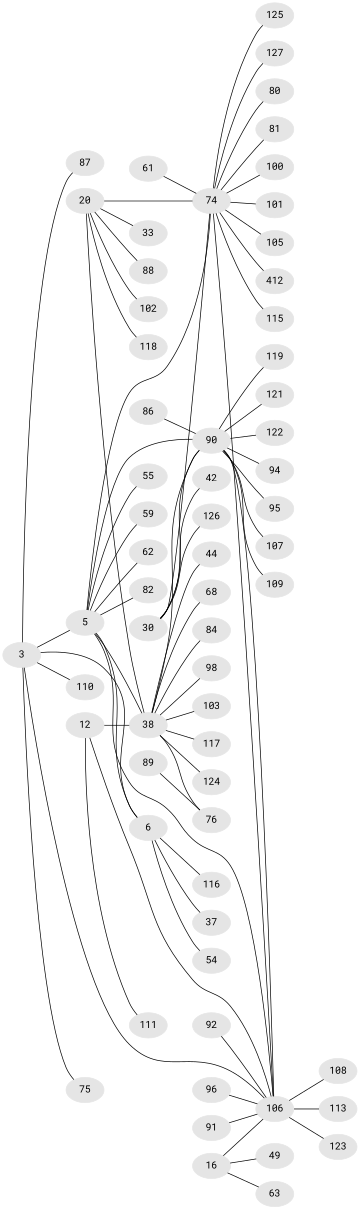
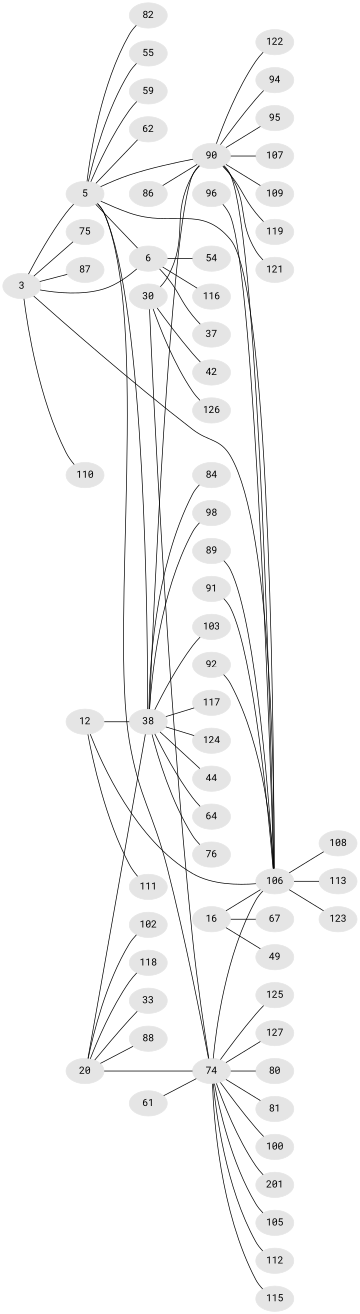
  graph {
    fontname="Roboto Mono"
    rankdir=LR
    node [color=gray90 fontname="Roboto Mono" style=filled]
    edge [fontname="Roboto Mono"]
    3 [super="+2"]
    5 [super="+4"]
    6 [super="+1"]
    75
    87
    106 [super="+41+99+43+64+66+71+73+77"]
    110 [super="+97"]
    38 [super="+34"]
    55
    59
    62 [super="+51"]
    74 [super="+24+35+56"]
    82
    90 [super="+50+72+78+79"]
    54
    116
    37
    108
    113
    123
    44
-   68
+   68 [label=64]
    76
    84 [super="+47"]
    98
    103
    117
    124 [super="+114"]
    80
    81
    100
-   101 [super="+52"]
+   101 [super="+52" label=201]
    105 [super="+40+83"]
-   112 [label=412]
+   112
    115
    125
    127
    94
    95
    107
    109
    119 [super="+104"]
    121 [super="+85"]
    122 [super="+120"]
    12 [super="+11"]
    111 [super="+45"]
    16 [super="+15"]
    49
-   67 [super="+36" label=63]
+   67 [super="+36"]
    20 [super="+19"]
    33
    88
    102
    118
    30 [super="+25"]
    42
    126
    61 [super="+60"]
    86
    89
    91
    92
    96
    3 -- 5 [weight=4]
    3 -- 6 [weight=4]
    3 -- 75
    3 -- 87
    3 -- 106
    3 -- 110
    5 -- 6 [weight=4]
    5 -- 106
    5 -- 38 [weight=2]
    5 -- 55
    5 -- 59
    5 -- 62
    5 -- 74
    5 -- 82
    5 -- 90 [weight=2]
    6 -- 54
    6 -- 116
    6 -- 37
    106 -- 108
    106 -- 113
    106 -- 123
    38 -- 90
    38 -- 44
    38 -- 68
    38 -- 76
    38 -- 84
    38 -- 98
    38 -- 103
    38 -- 117
    38 -- 124
    74 -- 106 [weight=3]
    74 -- 80
    74 -- 81
    74 -- 100
    74 -- 101
    74 -- 105
    74 -- 112
    74 -- 115
    74 -- 125
    74 -- 127
    90 -- 106
    90 -- 94
    90 -- 95
    90 -- 107
    90 -- 109
    90 -- 119
    90 -- 121
    90 -- 122
    12 -- 106
    12 -- 38 [weight=8]
    12 -- 111
    16 -- 106 [weight=8]
    16 -- 49
    16 -- 67
    20 -- 38
    20 -- 74 [weight=8]
    20 -- 33
    20 -- 88
    20 -- 102
    20 -- 118
    30 -- 74
    30 -- 90 [weight=8]
    30 -- 42
    30 -- 126
    61 -- 74
    86 -- 90
-   89 -- 76
+   89 -- 106
    91 -- 106
    92 -- 106
    96 -- 106
  }
